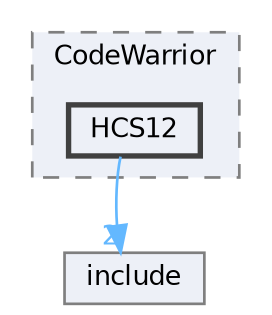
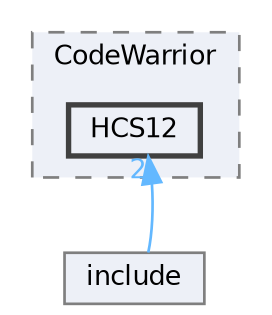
  digraph {
    compound=true
    node [fillcolor="#edf0f7" fontname=Helvetica fontsize=10 shape=box]
    n1 [color=grey25 height=0.2 label=HCS12 style="filled,bold" width=0.4]
    n2 [color=grey50 height=0.2 label=include style=filled width=0.4]
    subgraph cluster_1 {
      bgcolor="#edf0f7"
      fontname=Helvetica
      fontsize=10
      label=CodeWarrior
      pencolor=grey50
      style="filled,dashed"
      n1
    }
-   n1 -> n2 [color=steelblue1 fontcolor=steelblue1 fontname=Helvetica fontsize=10 headlabel=2 labeldistance=1.5 labelfontname=Helvetica labelfontsize=10]
+   n2 -> n1 [color=steelblue1 fontcolor=steelblue1 fontname=Helvetica fontsize=10 headlabel=2 labeldistance=1.5 labelfontname=Helvetica labelfontsize=10]
  }
